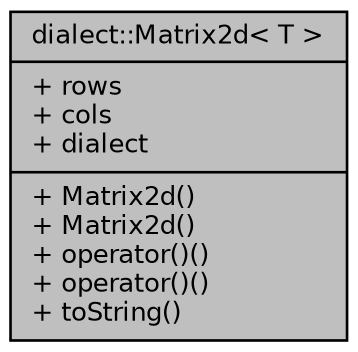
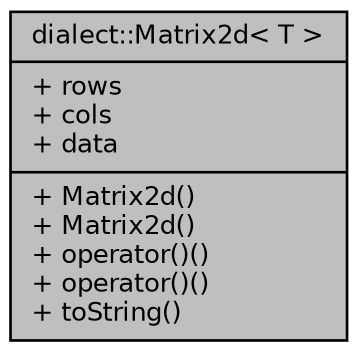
  digraph {
-   n1 [color=black fillcolor=grey75 fontcolor=black fontname=Helvetica fontsize=10 height=0.2 label="{dialect::Matrix2d\< T \>\n|+ rows\l+ cols\l+ dialect\l|+ Matrix2d()\l+ Matrix2d()\l+ operator()()\l+ operator()()\l+ toString()\l}" shape=record style=filled width=0.4]
+   n1 [color=black fillcolor=grey75 fontcolor=black fontname=Helvetica fontsize=10 height=0.2 label="{dialect::Matrix2d\< T \>\n|+ rows\l+ cols\l+ data\l|+ Matrix2d()\l+ Matrix2d()\l+ operator()()\l+ operator()()\l+ toString()\l}" shape=record style=filled width=0.4]
  }
